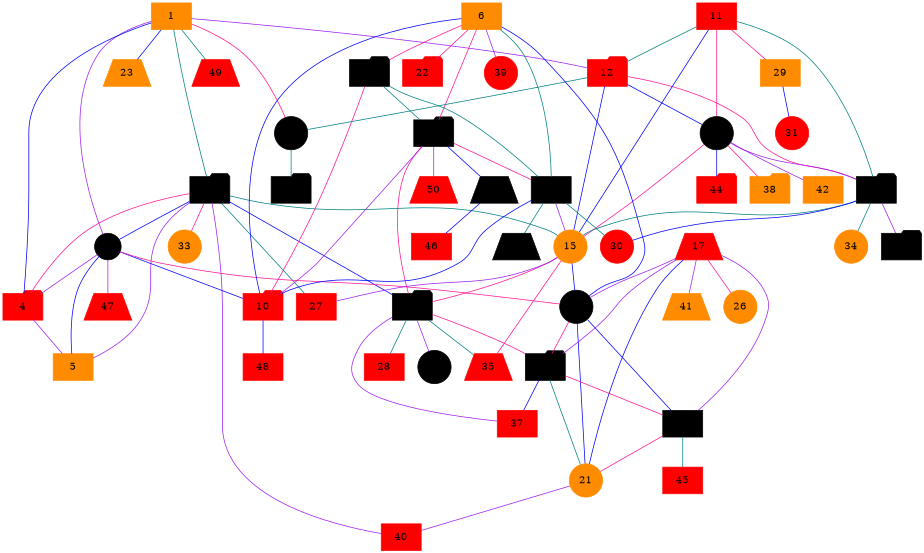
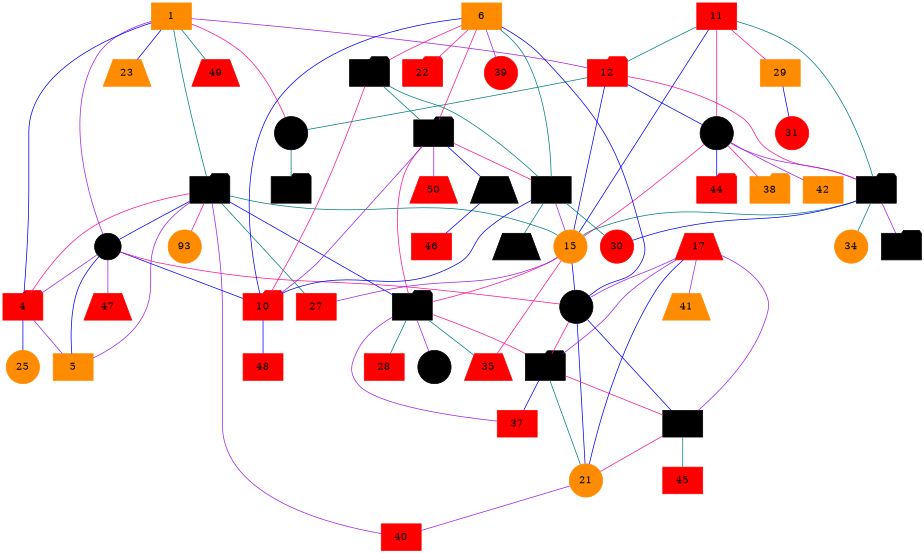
  graph {
    fontname="DejaVu Serif"
    node [color=red fontname="DejaVu Serif" shape=box style=filled]
    edge [color=blue fontname="DejaVu Serif" weight=1.0]
    1 [color=darkorange]
    2 [color=black shape=folder]
    3 [color=black shape=circle]
    4 [shape=folder]
    12 [shape=folder]
    23 [color=darkorange shape=trapezium]
    36 [color=black shape=circle]
    49 [shape=trapezium]
    5 [color=darkorange]
    15 [color=darkorange shape=circle]
    16 [color=black shape=folder]
    27
-   33 [color=darkorange shape=circle]
+   33 [color=darkorange shape=circle label=93]
    40
    10 [shape=folder]
    18 [color=black shape=circle]
    47 [shape=trapezium]
+   25 [color=darkorange shape=circle]
    13 [color=black shape=circle]
    14 [color=black shape=folder]
    53 [color=black shape=folder]
    35 [shape=trapezium]
    19 [color=black shape=folder]
    28
    37
    51 [color=black shape=circle]
    48
    20 [color=black]
    21 [color=darkorange shape=circle]
    6 [color=darkorange]
    7 [color=black shape=folder]
    8 [color=black shape=folder]
    9 [color=black]
    22 [shape=folder]
    39 [shape=circle]
    32 [color=black shape=trapezium]
    50 [shape=trapezium]
    30 [shape=circle]
    52 [color=black shape=trapezium]
    46
    11
    29 [color=darkorange]
    38 [color=darkorange shape=folder]
    42 [color=darkorange]
    44 [shape=folder]
    24 [color=black shape=folder]
    34 [color=darkorange shape=circle]
    31 [shape=circle]
    17 [shape=trapezium]
-   26 [color=darkorange shape=circle]
    41 [color=darkorange shape=trapezium]
    45
    1 -- 2 [color=teal]
    1 -- 3 [color=purple]
    1 -- 4
    1 -- 12 [color=purple]
    1 -- 23
    1 -- 36 [color=deeppink]
    1 -- 49 [color=teal]
    2 -- 3
    2 -- 4 [color=deeppink]
    2 -- 5 [color=purple]
    2 -- 15 [color=teal]
    2 -- 16
    2 -- 27 [color=teal weight=4.0]
    2 -- 33 [color=deeppink]
    2 -- 40 [color=purple]
    3 -- 4 [color=purple]
    3 -- 5
    3 -- 10
    3 -- 18 [color=deeppink]
    3 -- 47 [color=purple weight=2.0]
    4 -- 5 [color=purple]
+   4 -- 25 [weight=3.0]
    12 -- 36 [color=teal]
    12 -- 15 [weight=3.0]
    12 -- 13
    12 -- 14 [color=deeppink]
    36 -- 53 [color=teal]
    15 -- 16 [color=deeppink]
    15 -- 27 [color=purple]
    15 -- 18
    15 -- 35 [color=deeppink]
    16 -- 35 [color=teal weight=4.0]
    16 -- 19 [color=deeppink]
    16 -- 28 [color=teal weight=4.0]
    16 -- 37 [color=purple]
    16 -- 51 [color=purple]
    10 -- 48 [weight=2.0]
    18 -- 19 [color=deeppink]
    18 -- 20
    18 -- 21
    13 -- 15 [color=deeppink]
    13 -- 14 [color=purple]
    13 -- 38 [color=deeppink]
    13 -- 42 [color=purple]
    13 -- 44
    14 -- 15 [color=teal]
    14 -- 30
    14 -- 24 [color=purple]
    14 -- 34 [color=teal]
    19 -- 37 [weight=3.0]
    19 -- 20 [color=deeppink]
    19 -- 21 [color=teal]
    20 -- 21 [color=deeppink]
    20 -- 45 [color=teal]
    21 -- 40 [color=purple]
    6 -- 10
    6 -- 18
    6 -- 7 [color=deeppink]
    6 -- 8 [color=deeppink]
    6 -- 9 [color=teal]
    6 -- 22 [color=deeppink]
    6 -- 39 [color=purple weight=2.0]
    7 -- 10 [color=deeppink]
    7 -- 8 [color=teal]
    7 -- 9 [color=teal]
    8 -- 16 [color=deeppink]
    8 -- 10 [color=purple]
    8 -- 9 [color=deeppink]
    8 -- 32
    8 -- 50 [color=purple]
    9 -- 15 [color=purple]
    9 -- 10
    9 -- 30 [color=teal]
    9 -- 52 [color=teal]
    32 -- 46
    11 -- 12 [color=teal]
    11 -- 15
    11 -- 13 [color=deeppink]
    11 -- 14 [color=teal]
    11 -- 29 [color=deeppink]
    29 -- 31
    17 -- 18 [color=purple]
    17 -- 19 [color=purple]
    17 -- 20 [color=purple]
    17 -- 21
-   17 -- 26 [color=deeppink]
    17 -- 41 [color=purple]
  }
